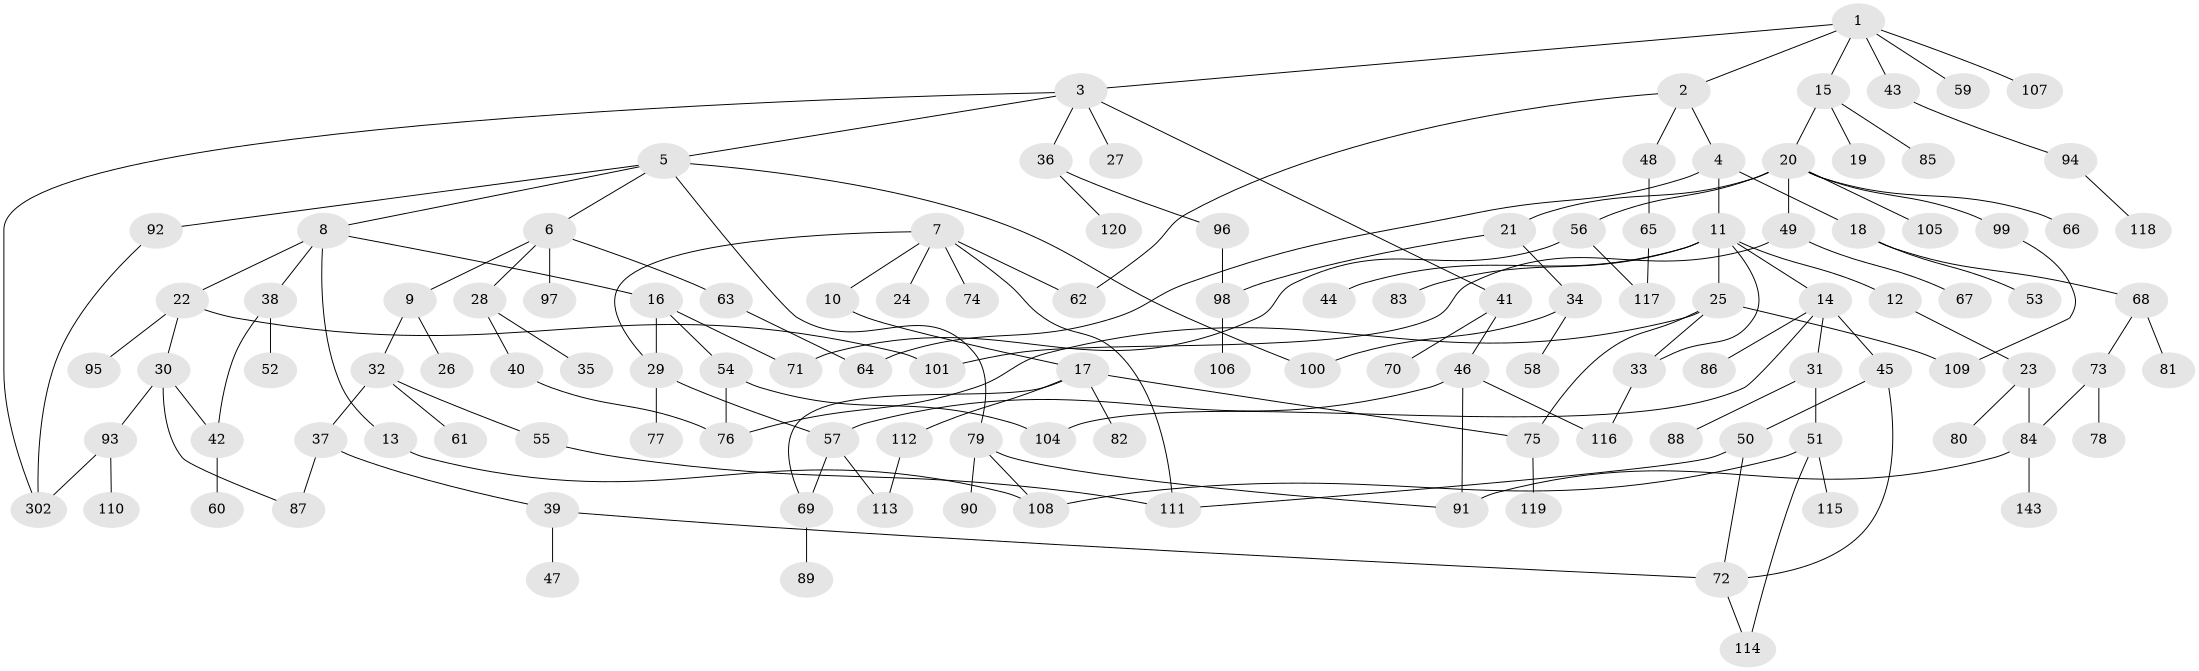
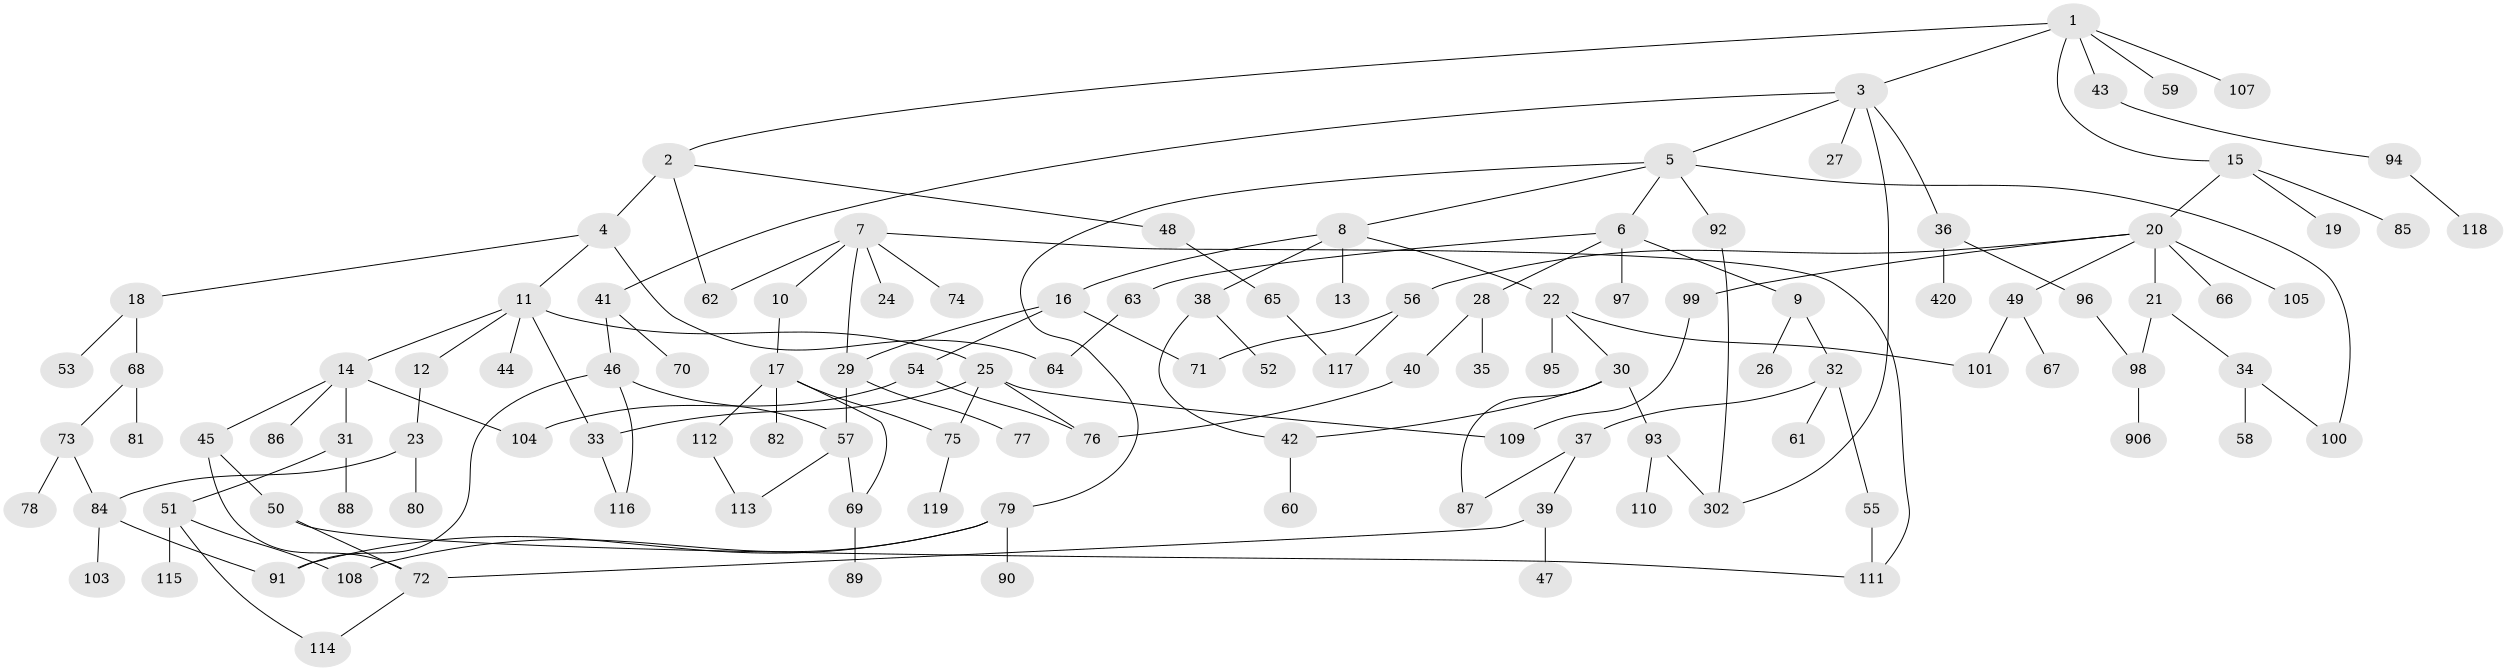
  graph {
    node [color=gray90 style=filled]
    1
    2
    3
    15
    43
    59
    107
    4
    48
    62
    5
    27
    36
    41
    n15 [label=302]
    19
    20
    85
    94
    11
    18
    64
    7
    10
    24
    29
    74
    111
    65
    6
    8
    79
    92
    100
    96
-   120
+   120 [label=420]
    46
    70
    12
    14
    25
    33
    44
-   83
    53
    68
    9
    28
    63
    97
    13
    16
    22
    38
    108
    91
    90
    26
    32
    35
    40
    17
    57
    77
    54
    71
    30
    95
    101
    42
    52
    37
    55
    61
    69
    75
    82
    112
    23
    31
    45
    86
    104
    76
    109
    116
    80
    84
    51
    88
    72
    50
    21
    49
    56
    66
    99
    105
    89
    119
    113
    73
    81
    34
    98
    67
    117
    58
-   106
+   106 [label=906]
    87
    93
-   103 [label=143]
+   103
    60
    110
    114
    115
    39
    47
    118
    78
    1 -- 2
    1 -- 3
    1 -- 15
    1 -- 43
    1 -- 59
    1 -- 107
    2 -- 4
    2 -- 48
    2 -- 62
    3 -- 5
    3 -- 27
    3 -- 36
    3 -- 41
    3 -- n15
    15 -- 19
    15 -- 20
    15 -- 85
    43 -- 94
    4 -- 11
    4 -- 18
    4 -- 64
    48 -- 65
    5 -- 6
    5 -- 8
    5 -- 79
    5 -- 92
    5 -- 100
    36 -- 96
    36 -- 120
    41 -- 46
    41 -- 70
    20 -- 21
    20 -- 49
    20 -- 56
    20 -- 66
    20 -- 99
    20 -- 105
    94 -- 118
    11 -- 12
    11 -- 14
    11 -- 25
    11 -- 33
    11 -- 44
-   11 -- 83
    18 -- 53
    18 -- 68
    7 -- 62
    7 -- 10
    7 -- 24
    7 -- 29
    7 -- 74
    7 -- 111
    10 -- 17
    29 -- 57
    29 -- 77
    65 -- 117
    6 -- 9
    6 -- 28
    6 -- 63
    6 -- 97
    8 -- 13
    8 -- 16
    8 -- 22
    8 -- 38
    79 -- 108
    79 -- 91
    79 -- 90
    92 -- n15
    96 -- 98
    46 -- 91
    46 -- 57
    46 -- 116
    12 -- 23
    14 -- 31
    14 -- 45
    14 -- 86
    14 -- 104
    25 -- 33
    25 -- 75
    25 -- 76
    25 -- 109
    33 -- 116
    68 -- 73
    68 -- 81
    9 -- 26
    9 -- 32
    28 -- 35
    28 -- 40
    63 -- 64
-   13 -- 108
    16 -- 29
    16 -- 54
    16 -- 71
    22 -- 30
    22 -- 95
    22 -- 101
    38 -- 42
    38 -- 52
    32 -- 37
    32 -- 55
    32 -- 61
    40 -- 76
    17 -- 69
    17 -- 75
    17 -- 82
    17 -- 112
    57 -- 69
    57 -- 113
    54 -- 104
    54 -- 76
    30 -- 42
    30 -- 87
    30 -- 93
    42 -- 60
    37 -- 87
    37 -- 39
    55 -- 111
    69 -- 89
    75 -- 119
    112 -- 113
    23 -- 80
    23 -- 84
    31 -- 51
    31 -- 88
    45 -- 72
    45 -- 50
    84 -- 91
    84 -- 103
    51 -- 108
    51 -- 114
    51 -- 115
    72 -- 114
    50 -- 111
    50 -- 72
    21 -- 34
    21 -- 98
    49 -- 101
    49 -- 67
    56 -- 71
    56 -- 117
    99 -- 109
    73 -- 84
    73 -- 78
    34 -- 100
    34 -- 58
    98 -- 106
    93 -- n15
    93 -- 110
    39 -- 72
    39 -- 47
  }
